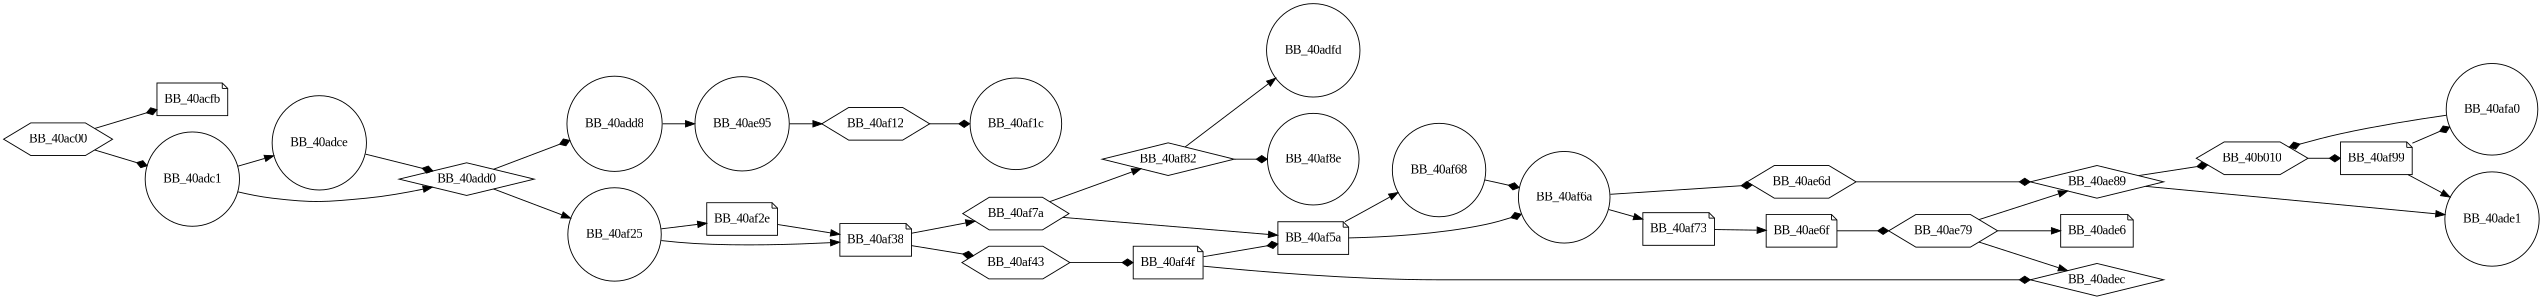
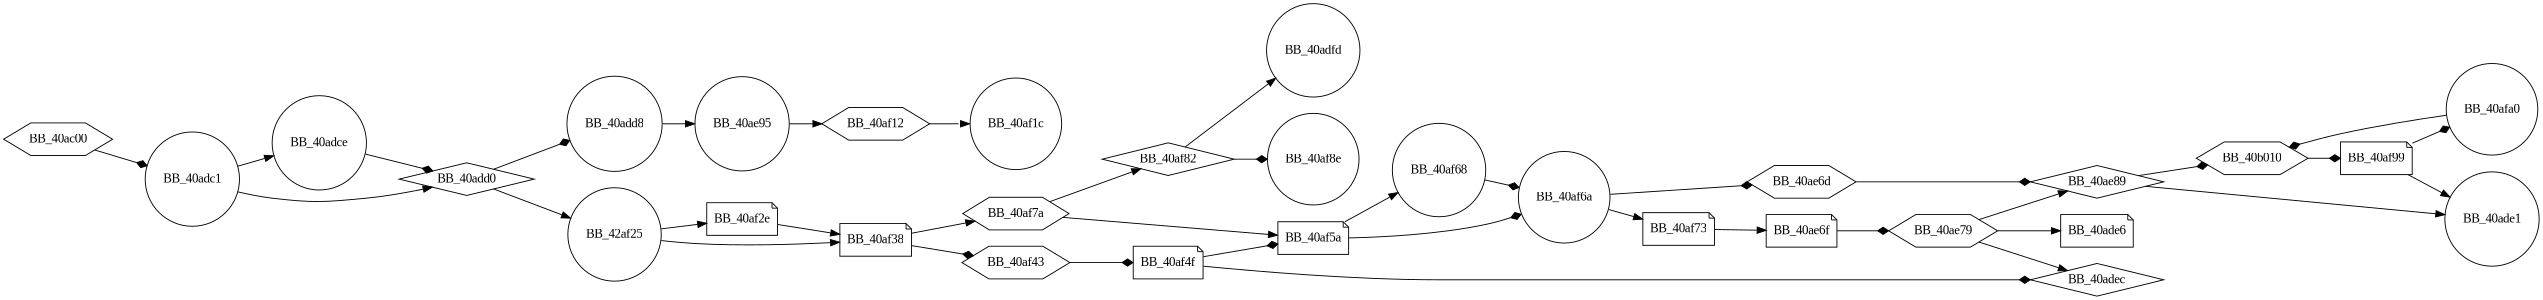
  digraph {
    fontname="Liberation Serif"
    rankdir=LR
    node [fontname="Liberation Serif" shape=circle]
    edge [arrowhead=normal fontname="Liberation Serif"]
    BB_40ac00 [shape=hexagon]
-   BB_40acfb [shape=note]
    BB_40adc1
    BB_40adce
    BB_40add0 [shape=diamond]
    BB_40add8
-   BB_40af25
+   BB_40af25 [label=BB_42af25]
    BB_40ae95
    BB_40af2e [shape=note]
    BB_40af38 [shape=note]
    BB_40af12 [shape=hexagon]
    BB_40af43 [shape=hexagon]
    BB_40af7a [shape=hexagon]
    BB_40af1c
    BB_40ade6 [shape=note]
    BB_40adec [shape=diamond]
    BB_40ae6d [shape=hexagon]
    BB_40ae89 [shape=diamond]
    BB_40ae6f [shape=note]
    BB_40ae79 [shape=hexagon]
    BB_40b010 [shape=hexagon]
    BB_40ade1
    BB_40af99 [shape=note]
    BB_40afa0
    BB_40af4f [shape=note]
    BB_40af5a [shape=note]
    BB_40af82 [shape=diamond]
    BB_40af68
    BB_40af6a
    BB_40adfd
    BB_40af8e
    BB_40af73 [shape=note]
-   BB_40ac00 -> BB_40acfb [arrowhead=diamond]
    BB_40ac00 -> BB_40adc1 [arrowhead=diamond]
    BB_40adc1 -> BB_40adce
    BB_40adc1 -> BB_40add0
    BB_40adce -> BB_40add0 [arrowhead=diamond]
    BB_40add0 -> BB_40add8 [arrowhead=diamond]
    BB_40add0 -> BB_40af25
    BB_40add8 -> BB_40ae95
    BB_40af25 -> BB_40af2e
    BB_40af25 -> BB_40af38
    BB_40ae95 -> BB_40af12
    BB_40af2e -> BB_40af38
    BB_40af38 -> BB_40af43 [arrowhead=diamond]
    BB_40af38 -> BB_40af7a
-   BB_40af12 -> BB_40af1c [arrowhead=diamond]
+   BB_40af12 -> BB_40af1c
    BB_40af43 -> BB_40af4f [arrowhead=diamond]
    BB_40af7a -> BB_40af5a
    BB_40af7a -> BB_40af82
    BB_40ae6d -> BB_40ae89 [arrowhead=diamond]
    BB_40ae89 -> BB_40b010 [arrowhead=diamond]
    BB_40ae89 -> BB_40ade1
    BB_40ae6f -> BB_40ae79 [arrowhead=diamond]
    BB_40ae79 -> BB_40ade6
    BB_40ae79 -> BB_40adec
    BB_40ae79 -> BB_40ae89
    BB_40b010 -> BB_40af99 [arrowhead=diamond]
    BB_40af99 -> BB_40ade1
    BB_40af99 -> BB_40afa0 [arrowhead=diamond]
    BB_40afa0 -> BB_40b010 [arrowhead=diamond]
    BB_40af4f -> BB_40adec [arrowhead=diamond]
    BB_40af4f -> BB_40af5a [arrowhead=diamond]
    BB_40af5a -> BB_40af68
    BB_40af5a -> BB_40af6a [arrowhead=diamond]
    BB_40af82 -> BB_40adfd
    BB_40af82 -> BB_40af8e [arrowhead=diamond]
    BB_40af68 -> BB_40af6a [arrowhead=diamond]
    BB_40af6a -> BB_40ae6d [arrowhead=diamond]
    BB_40af6a -> BB_40af73
    BB_40af73 -> BB_40ae6f
  }
